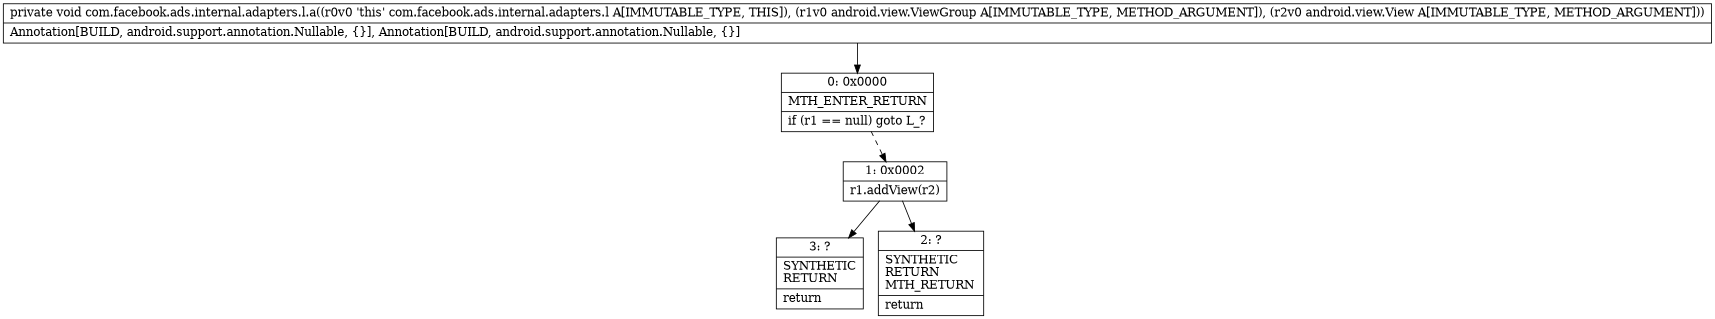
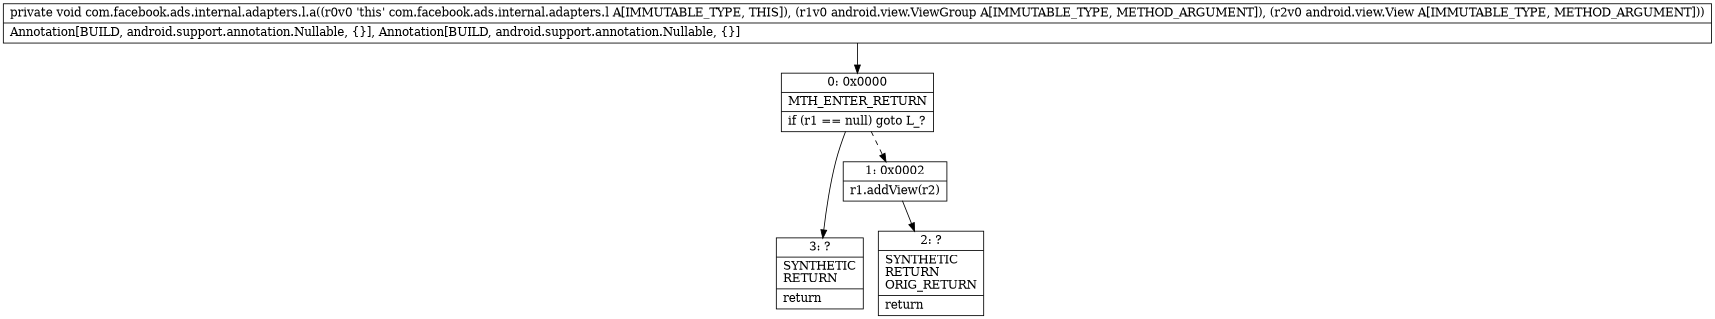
  digraph {
    node [shape=record]
    n1 [label="{0\:\ 0x0000|MTH_ENTER_RETURN\l|if (r1 == null) goto L_?\l}"]
    n2 [label="{1\:\ 0x0002|r1.addView(r2)\l}"]
    n3 [label="{3\:\ ?|SYNTHETIC\lRETURN\l|return\l}"]
-   n4 [label="{2\:\ ?|SYNTHETIC\lRETURN\lMTH_RETURN\l|return\l}"]
+   n4 [label="{2\:\ ?|SYNTHETIC\lRETURN\lORIG_RETURN\l|return\l}"]
    n5 [label="{private void com.facebook.ads.internal.adapters.l.a((r0v0 'this' com.facebook.ads.internal.adapters.l A[IMMUTABLE_TYPE, THIS]), (r1v0 android.view.ViewGroup A[IMMUTABLE_TYPE, METHOD_ARGUMENT]), (r2v0 android.view.View A[IMMUTABLE_TYPE, METHOD_ARGUMENT]))  | Annotation[BUILD, android.support.annotation.Nullable, \{\}], Annotation[BUILD, android.support.annotation.Nullable, \{\}]\l}"]
    n1 -> n2 [style=dashed]
-   n2 -> n3
+   n1 -> n3
    n2 -> n4
    n5 -> n1
  }
